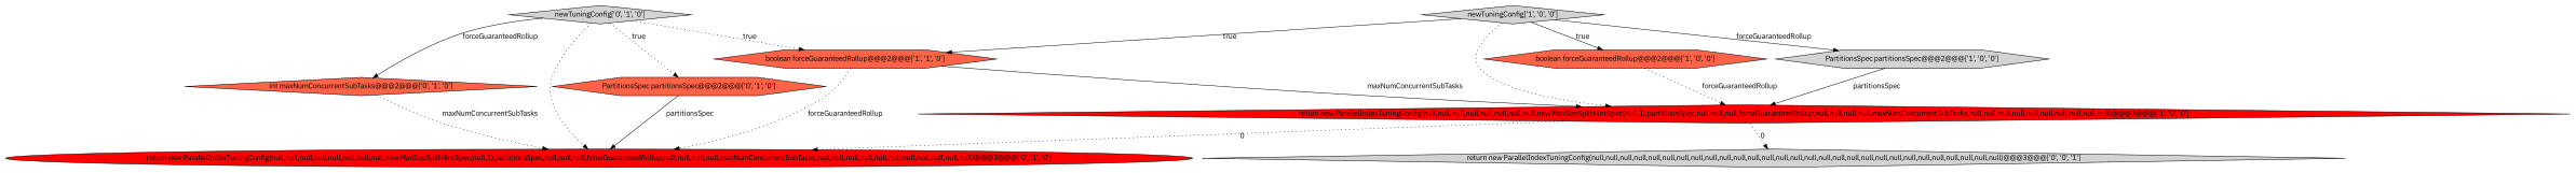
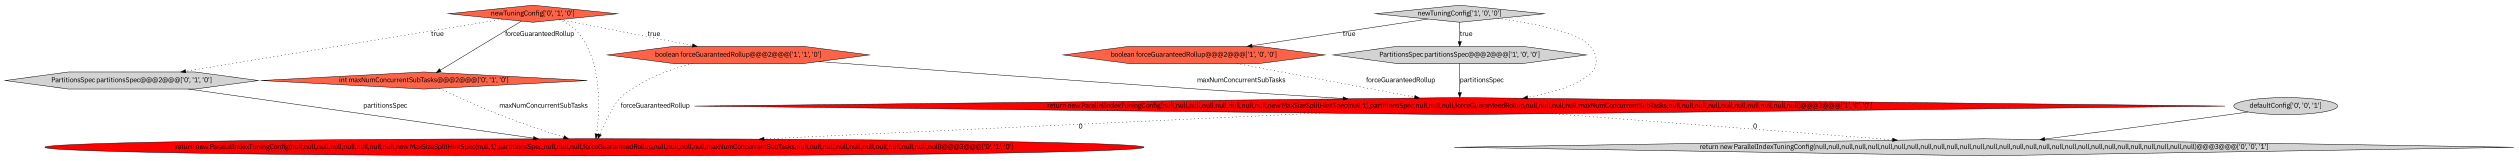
  digraph {
    fontname="IBM Plex Sans"
    node [fillcolor=lightgray fontname="IBM Plex Sans" shape=diamond style=filled]
    edge [fontname="IBM Plex Sans" style=dotted]
-   n1 [label="newTuningConfig['0', '1', '0']"]
+   n1 [fillcolor=tomato label="newTuningConfig['0', '1', '0']"]
    n2 [fillcolor=tomato label="int maxNumConcurrentSubTasks@@@2@@@['0', '1', '0']"]
    n3 [fillcolor=red label="return new ParallelIndexTuningConfig(null,null,null,null,null,null,null,null,new MaxSizeSplitHintSpec(null,1),partitionsSpec,null,null,null,forceGuaranteedRollup,null,null,null,null,maxNumConcurrentSubTasks,null,null,null,null,null,null,null,null,null,null,null)@@@3@@@['0', '1', '0']" shape=ellipse]
    n4 [fillcolor=tomato label="boolean forceGuaranteedRollup@@@2@@@['1', '1', '0']" shape=hexagon]
-   n5 [fillcolor=tomato label="PartitionsSpec partitionsSpec@@@2@@@['0', '1', '0']" shape=hexagon]
+   n5 [label="PartitionsSpec partitionsSpec@@@2@@@['0', '1', '0']" shape=hexagon]
    n6 [fillcolor=red label="return new ParallelIndexTuningConfig(null,null,null,null,null,null,null,null,new MaxSizeSplitHintSpec(null,1),partitionsSpec,null,null,null,forceGuaranteedRollup,null,null,null,null,maxNumConcurrentSubTasks,null,null,null,null,null,null,null,null,null,null)@@@3@@@['1', '0', '0']"]
+   n7 [label="defaultConfig['0', '0', '1']" shape=ellipse]
    n8 [label="return new ParallelIndexTuningConfig(null,null,null,null,null,null,null,null,null,null,null,null,null,null,null,null,null,null,null,null,null,null,null,null,null,null,null,null,null)@@@3@@@['0', '0', '1']"]
    n9 [label="newTuningConfig['1', '0', '0']"]
    n10 [fillcolor=tomato label="boolean forceGuaranteedRollup@@@2@@@['1', '0', '0']" shape=hexagon]
    n11 [label="PartitionsSpec partitionsSpec@@@2@@@['1', '0', '0']" shape=hexagon]
    n1 -> n2 [label=forceGuaranteedRollup style=solid]
    n1 -> n3
    n1 -> n4 [label=true]
    n1 -> n5 [label=true]
    n2 -> n3 [label=maxNumConcurrentSubTasks]
    n4 -> n3 [label=forceGuaranteedRollup]
    n4 -> n6 [label=maxNumConcurrentSubTasks style=solid]
    n5 -> n3 [label=partitionsSpec style=solid]
    n6 -> n3 [label=0]
    n6 -> n8 [label=0]
-   n9 -> n4 [label=true style=solid]
+   n7 -> n8 [style=solid]
    n9 -> n6
    n9 -> n10 [label=true style=solid]
-   n9 -> n11 [label=forceGuaranteedRollup style=solid]
+   n9 -> n11 [label=true style=solid]
    n10 -> n6 [label=forceGuaranteedRollup]
    n11 -> n6 [label=partitionsSpec style=solid]
  }
